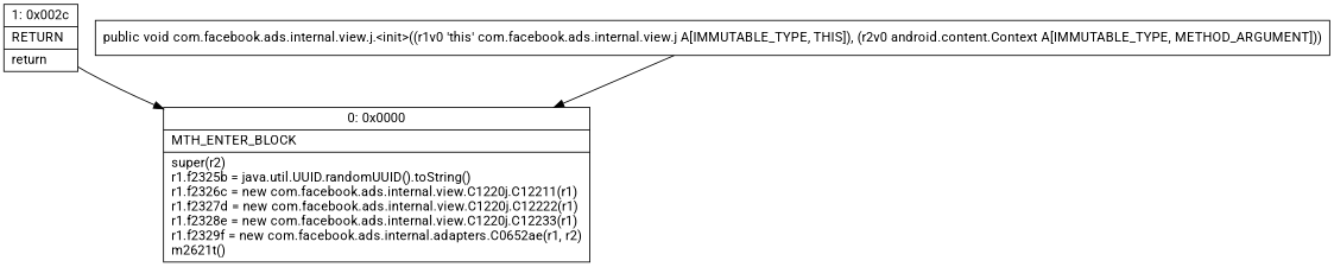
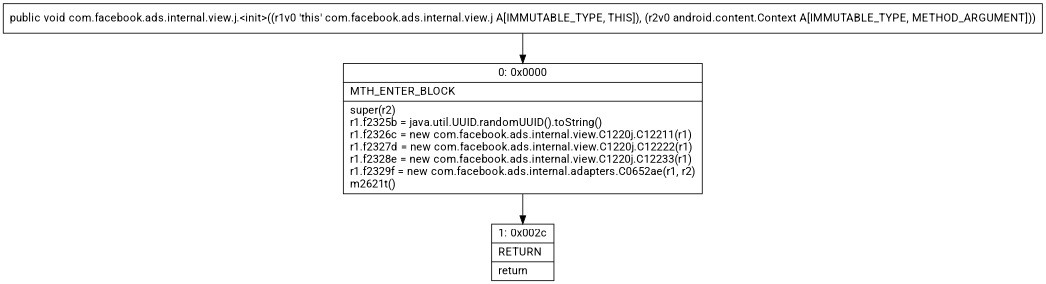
  digraph {
    fontname=Roboto
    node [shape=record fontname=Roboto]
    edge [fontname=Roboto]
    n1 [label="{0\:\ 0x0000|MTH_ENTER_BLOCK\l|super(r2)\lr1.f2325b = java.util.UUID.randomUUID().toString()\lr1.f2326c = new com.facebook.ads.internal.view.C1220j.C12211(r1)\lr1.f2327d = new com.facebook.ads.internal.view.C1220j.C12222(r1)\lr1.f2328e = new com.facebook.ads.internal.view.C1220j.C12233(r1)\lr1.f2329f = new com.facebook.ads.internal.adapters.C0652ae(r1, r2)\lm2621t()\l}"]
    n2 [label="{1\:\ 0x002c|RETURN\l|return\l}"]
    n3 [label="{public void com.facebook.ads.internal.view.j.\<init\>((r1v0 'this' com.facebook.ads.internal.view.j A[IMMUTABLE_TYPE, THIS]), (r2v0 android.content.Context A[IMMUTABLE_TYPE, METHOD_ARGUMENT])) }"]
-   n2 -> n1
+   n1 -> n2
    n3 -> n1
  }
